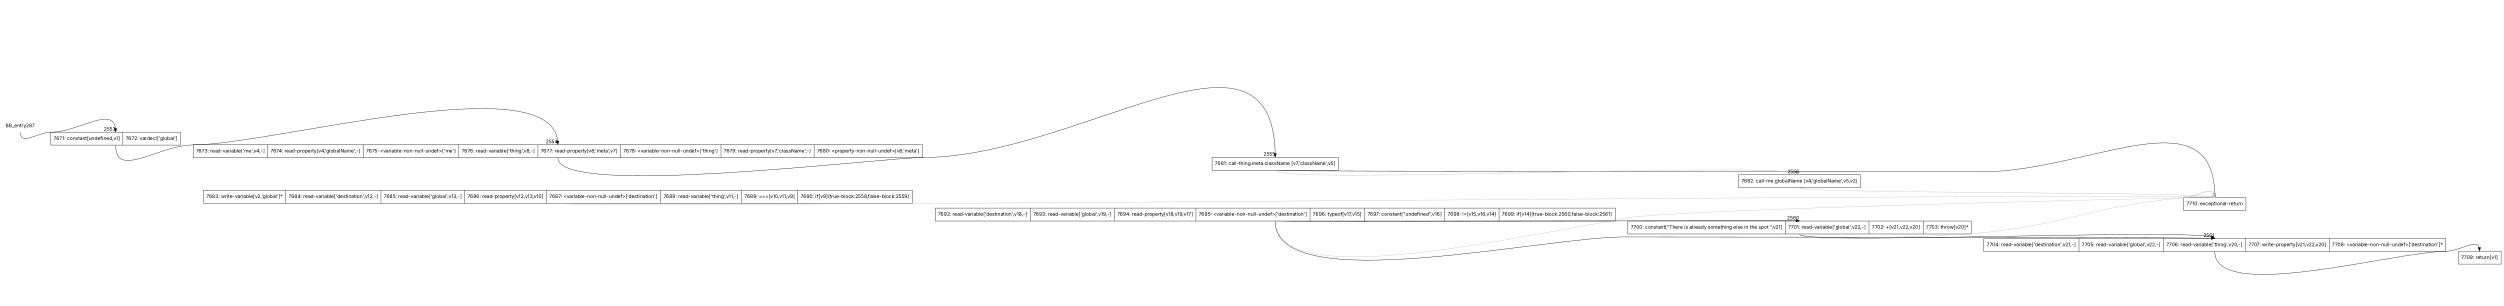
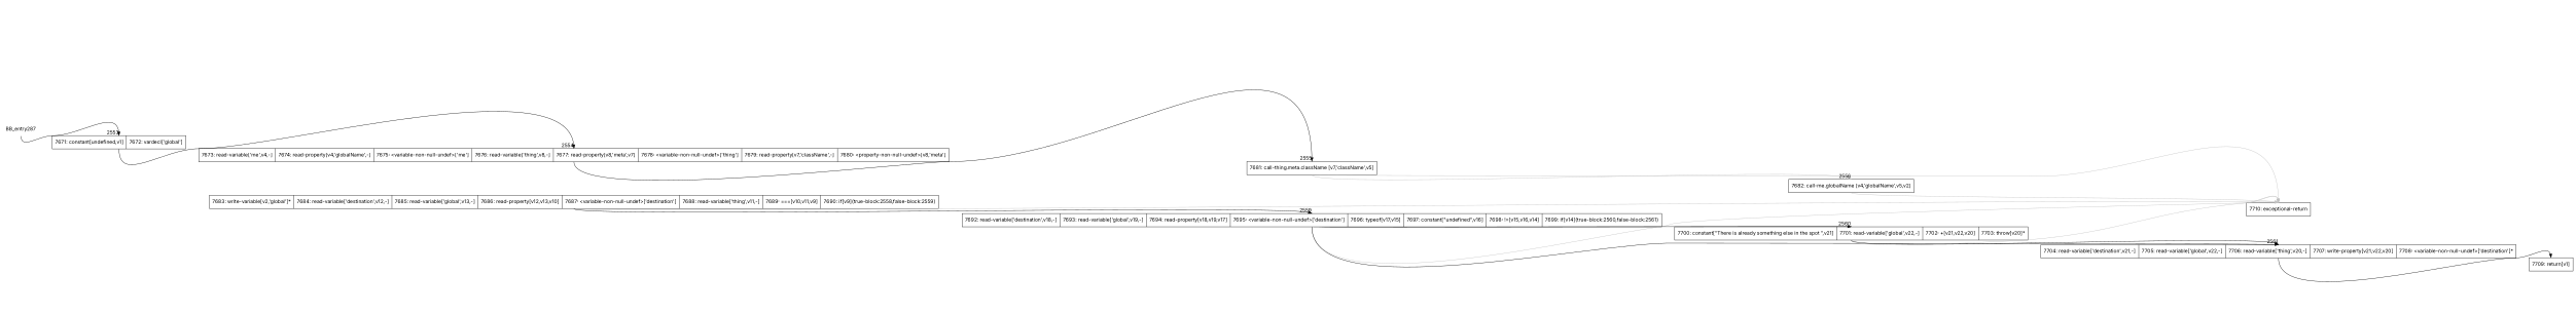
  digraph {
    fontname=Inter
    rankdir=LR
    node [fontname=Inter shape=record]
    edge [fontname=Inter headport=n tailport=s]
    n1 [label=BB_entry287 shape=none]
    n2 [label="{7671: constant[undefined,v1]|7672: vardecl['global']}"]
    n3 [label="{7673: read-variable['me',v4,-]|7674: read-property[v4,'globalName',-]|7675: \<variable-non-null-undef\>['me']|7676: read-variable['thing',v8,-]|7677: read-property[v8,'meta',v7]|7678: \<variable-non-null-undef\>['thing']|7679: read-property[v7,'className',-]|7680: \<property-non-null-undef\>[v8,'meta']}"]
    n4 [label="{7681: call-thing.meta.className [v7,'className',v5]}"]
    n5 [label="{7710: exceptional-return}"]
    n6 [label="{7682: call-me.globalName [v4,'globalName',v5,v2]}"]
    n7 [label="{7683: write-variable[v2,'global']*|7684: read-variable['destination',v12,-]|7685: read-variable['global',v13,-]|7686: read-property[v12,v13,v10]|7687: \<variable-non-null-undef\>['destination']|7688: read-variable['thing',v11,-]|7689: ===[v10,v11,v9]|7690: if[v9](true-block:2558,false-block:2559)}"]
    n8 [label="{7692: read-variable['destination',v18,-]|7693: read-variable['global',v19,-]|7694: read-property[v18,v19,v17]|7695: \<variable-non-null-undef\>['destination']|7696: typeof[v17,v15]|7697: constant[\"undefined\",v16]|7698: !=[v15,v16,v14]|7699: if[v14](true-block:2560,false-block:2561)}"]
    n9 [label="{7700: constant[\"There is already something else in the spot \",v21]|7701: read-variable['global',v22,-]|7702: +[v21,v22,v20]|7703: throw[v20]*}"]
    n10 [label="{7704: read-variable['destination',v21,-]|7705: read-variable['global',v22,-]|7706: read-variable['thing',v20,-]|7707: write-property[v21,v22,v20]|7708: \<variable-non-null-undef\>['destination']*}"]
    n11 [label="{7709: return[v1]}"]
    n1 -> n2 [headlabel="    2553"]
    n2 -> n3 [headlabel="      2554"]
    n3 -> n4 [headlabel="      2555"]
-   n4 -> n5 [color=black]
+   n4 -> n5 [color=gray]
    n4 -> n6 [color=gray headlabel="      2556"]
    n6 -> n5 [color=gray]
    n7 -> n5 [color=gray]
+   n7 -> n8 [headlabel="      2559"]
    n8 -> n5 [color=gray]
    n8 -> n9 [headlabel="      2560"]
    n8 -> n10 [headlabel="      2561"]
    n9 -> n5 [color=gray]
    n9 -> n10
    n10 -> n11
  }
